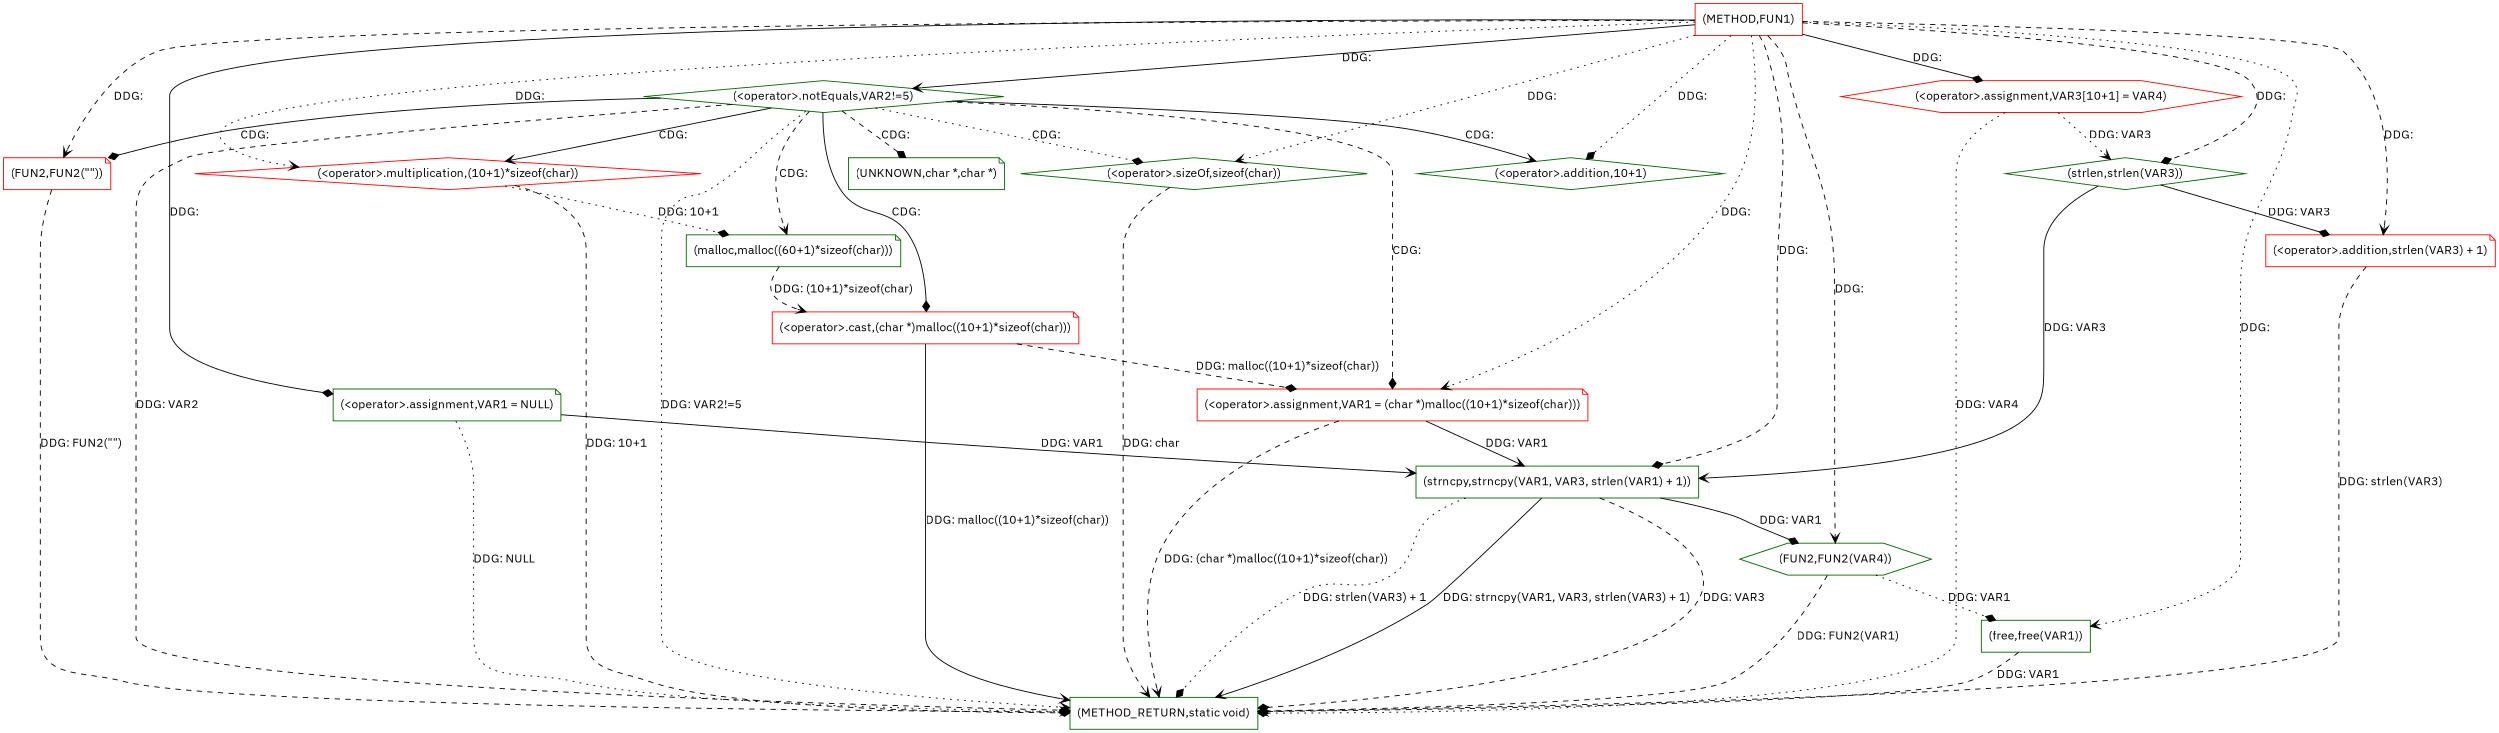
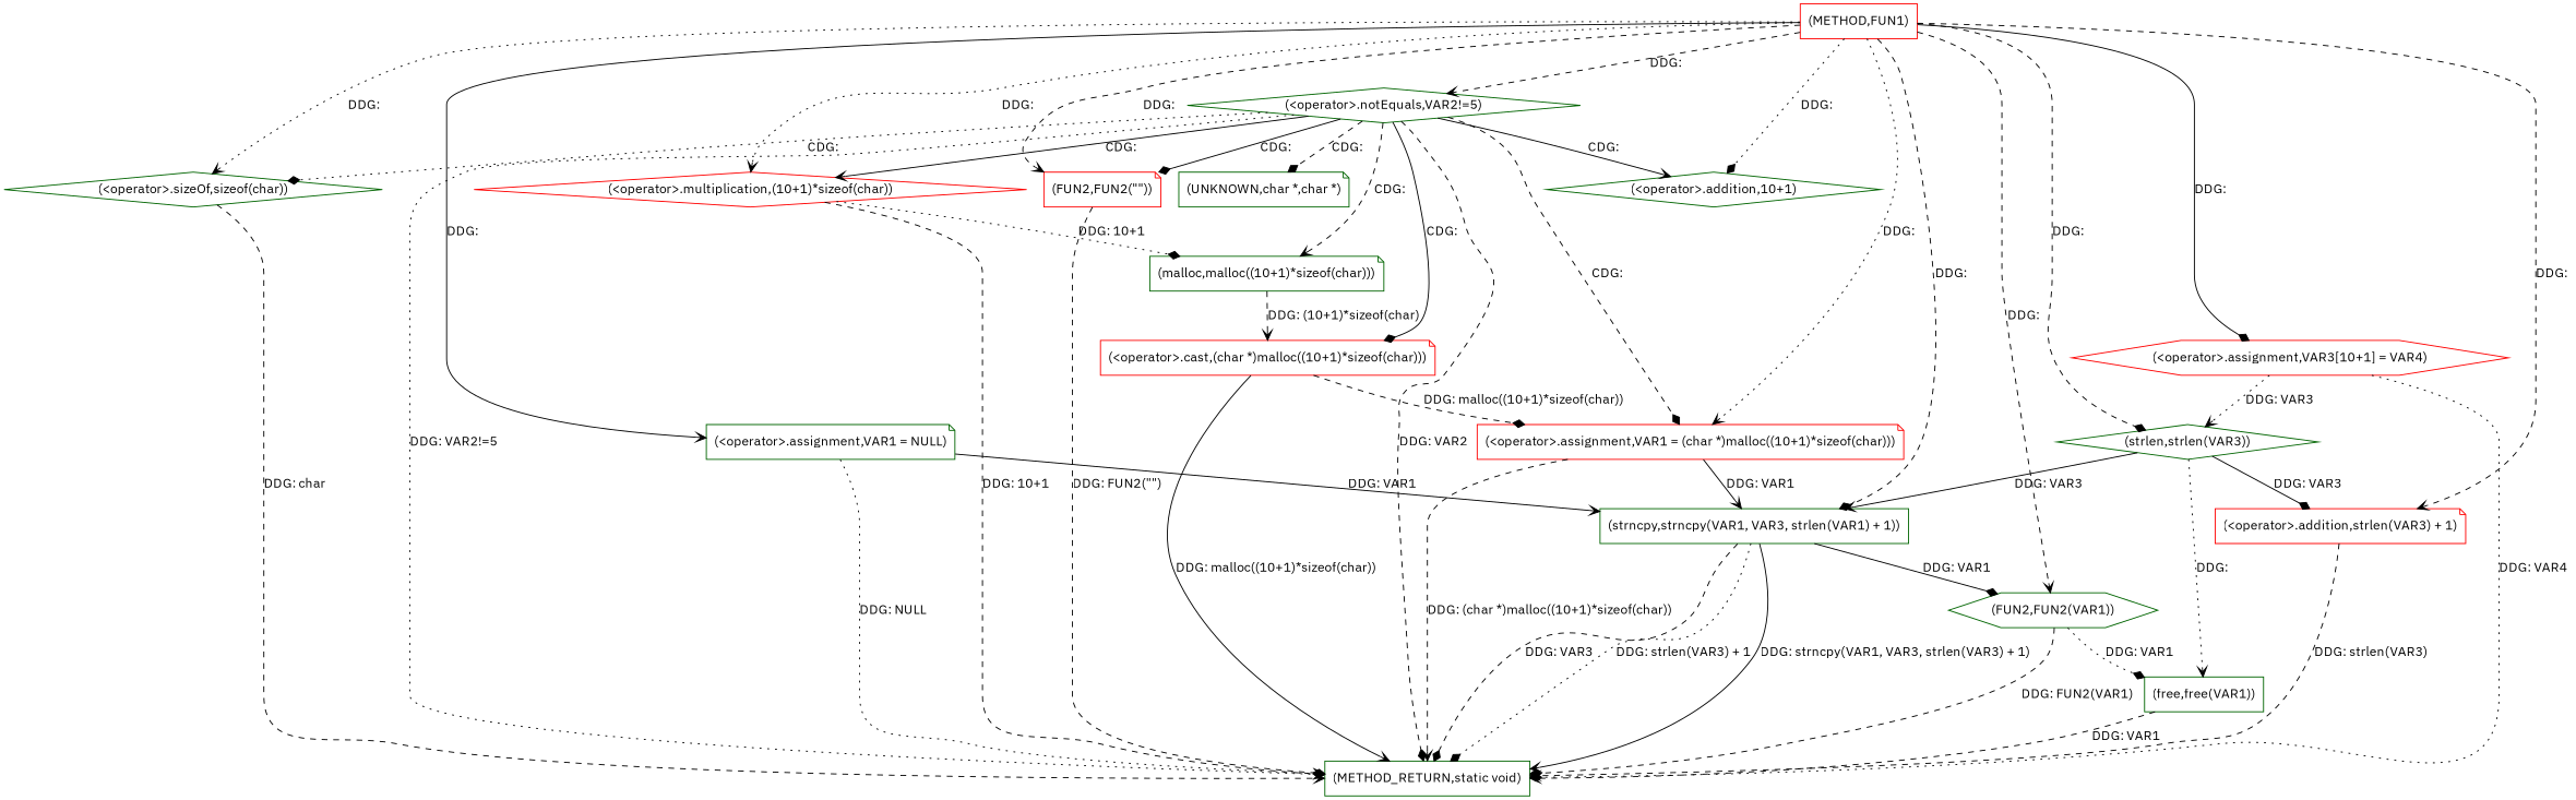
  digraph {
    fontname="IBM Plex Sans"
    node [color=darkgreen fontname="IBM Plex Sans" shape=note]
    edge [arrowhead=vee fontname="IBM Plex Sans" style=dashed]
    n1 [color=red label="(METHOD,FUN1)" shape=box]
    n2 [label="(<operator>.assignment,VAR1 = NULL)"]
    n3 [label="(<operator>.notEquals,VAR2!=5)" shape=diamond]
    n4 [color=red label="(FUN2,FUN2(\"\"))"]
    n5 [color=red label="(<operator>.assignment,VAR1 = (char *)malloc((10+1)*sizeof(char)))"]
    n6 [color=red label="(<operator>.multiplication,(10+1)*sizeof(char))" shape=diamond]
    n7 [label="(<operator>.addition,10+1)" shape=diamond]
    n8 [label="(<operator>.sizeOf,sizeof(char))" shape=diamond]
    n9 [color=red label="(<operator>.assignment,VAR3[10+1] = VAR4)" shape=hexagon]
    n10 [label="(strncpy,strncpy(VAR1, VAR3, strlen(VAR1) + 1))" shape=box]
    n11 [color=red label="(<operator>.addition,strlen(VAR3) + 1)"]
    n12 [label="(strlen,strlen(VAR3))" shape=diamond]
-   n13 [label="(FUN2,FUN2(VAR4))" shape=hexagon]
+   n13 [label="(FUN2,FUN2(VAR1))" shape=hexagon]
    n14 [label="(free,free(VAR1))" shape=box]
    n15 [label="(METHOD_RETURN,static void)" shape=box]
    n16 [color=red label="(<operator>.cast,(char *)malloc((10+1)*sizeof(char)))"]
-   n17 [label="(malloc,malloc((60+1)*sizeof(char)))"]
+   n17 [label="(malloc,malloc((10+1)*sizeof(char)))"]
    n18 [label="(UNKNOWN,char *,char *)"]
-   n1 -> n2 [arrowhead=diamond label="DDG: " style=solid]
-   n1 -> n3 [label="DDG: " style=solid]
+   n1 -> n2 [label="DDG: " style=solid]
+   n1 -> n3 [label="DDG: "]
    n1 -> n4 [label="DDG: "]
    n1 -> n5 [label="DDG: " style=dotted]
    n1 -> n6 [label="DDG: " style=dotted]
    n1 -> n7 [arrowhead=diamond label="DDG: " style=dotted]
    n1 -> n8 [label="DDG: " style=dotted]
    n1 -> n9 [arrowhead=diamond label="DDG: " style=solid]
    n1 -> n10 [arrowhead=diamond label="DDG: "]
    n1 -> n11 [label="DDG: "]
    n1 -> n12 [arrowhead=diamond label="DDG: "]
    n1 -> n13 [label="DDG: "]
-   n1 -> n14 [label="DDG: " style=dotted]
+   n12 -> n14 [label="DDG: " style=dotted]
    n2 -> n10 [label="DDG: VAR1" style=solid]
    n2 -> n15 [label="DDG: NULL" style=dotted]
    n3 -> n4 [arrowhead=diamond label="CDG: " style=solid]
    n3 -> n5 [arrowhead=diamond label="CDG: "]
    n3 -> n6 [label="CDG: " style=solid]
    n3 -> n7 [label="CDG: " style=solid]
    n3 -> n8 [arrowhead=diamond label="CDG: " style=dotted]
    n3 -> n15 [arrowhead=diamond label="DDG: VAR2"]
    n3 -> n15 [label="DDG: VAR2!=5" style=dotted]
    n3 -> n16 [arrowhead=diamond label="CDG: " style=solid]
    n3 -> n17 [label="CDG: "]
    n3 -> n18 [arrowhead=diamond label="CDG: "]
    n4 -> n15 [arrowhead=diamond label="DDG: FUN2(\"\")"]
    n5 -> n10 [label="DDG: VAR1" style=solid]
    n5 -> n15 [label="DDG: (char *)malloc((10+1)*sizeof(char))"]
    n6 -> n15 [arrowhead=diamond label="DDG: 10+1"]
    n6 -> n17 [arrowhead=diamond label="DDG: 10+1" style=dotted]
    n8 -> n15 [label="DDG: char"]
    n9 -> n12 [label="DDG: VAR3" style=dotted]
    n9 -> n15 [arrowhead=diamond label="DDG: VAR4" style=dotted]
    n10 -> n13 [arrowhead=diamond label="DDG: VAR1" style=solid]
    n10 -> n15 [arrowhead=diamond label="DDG: VAR3"]
    n10 -> n15 [arrowhead=diamond label="DDG: strlen(VAR3) + 1" style=dotted]
    n10 -> n15 [label="DDG: strncpy(VAR1, VAR3, strlen(VAR3) + 1)" style=solid]
    n11 -> n15 [label="DDG: strlen(VAR3)"]
    n12 -> n10 [label="DDG: VAR3" style=solid]
    n12 -> n11 [arrowhead=diamond label="DDG: VAR3" style=solid]
    n13 -> n14 [arrowhead=diamond label="DDG: VAR1" style=dotted]
    n13 -> n15 [arrowhead=diamond label="DDG: FUN2(VAR1)"]
    n14 -> n15 [label="DDG: VAR1"]
    n16 -> n5 [arrowhead=diamond label="DDG: malloc((10+1)*sizeof(char))"]
    n16 -> n15 [label="DDG: malloc((10+1)*sizeof(char))" style=solid]
    n17 -> n16 [label="DDG: (10+1)*sizeof(char)"]
  }
